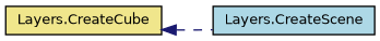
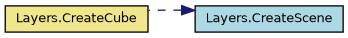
  digraph {
    rankdir=LR
    node [color=black fontname=Helvetica fontsize=10 shape=record style=filled]
    n1 [fillcolor=khaki fontcolor=black height=0.2 label="Layers.CreateCube" width=0.4]
    n2 [fillcolor=lightblue height=0.2 label="Layers.CreateScene" width=0.4]
-   n1 -> n2 [color=midnightblue dir=back fontname=Helvetica fontsize=10 labelfontname=Helvetica labelfontsize=10 style=dashed]
+   n2 -> n1 [color=midnightblue dir=back fontname=Helvetica fontsize=10 labelfontname=Helvetica labelfontsize=10 style=dashed]
  }
